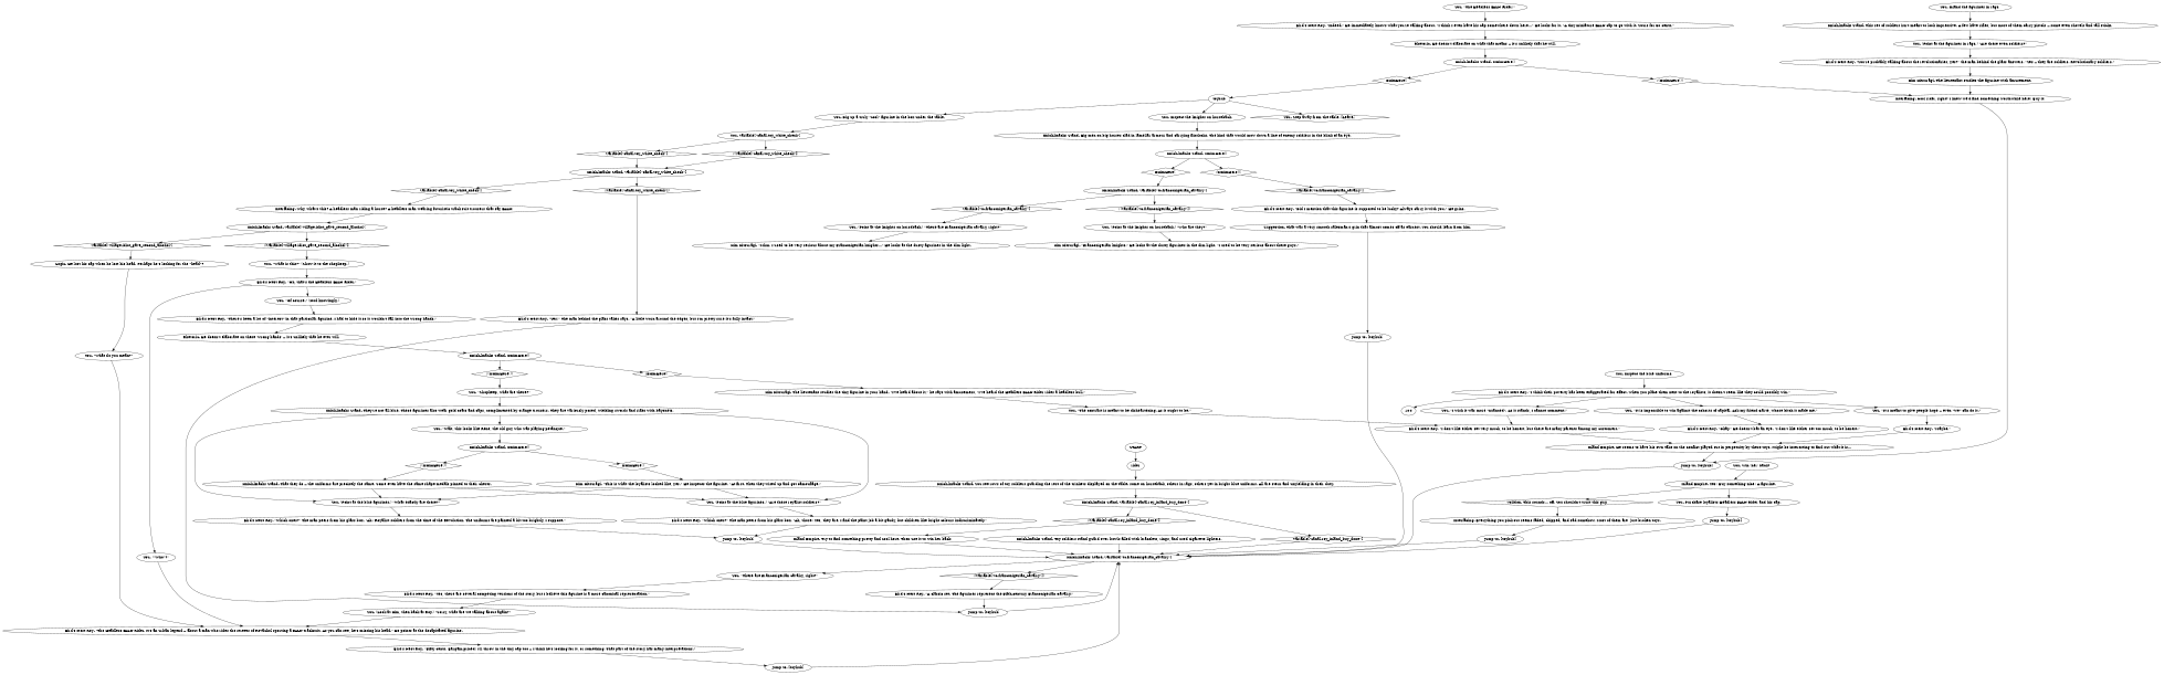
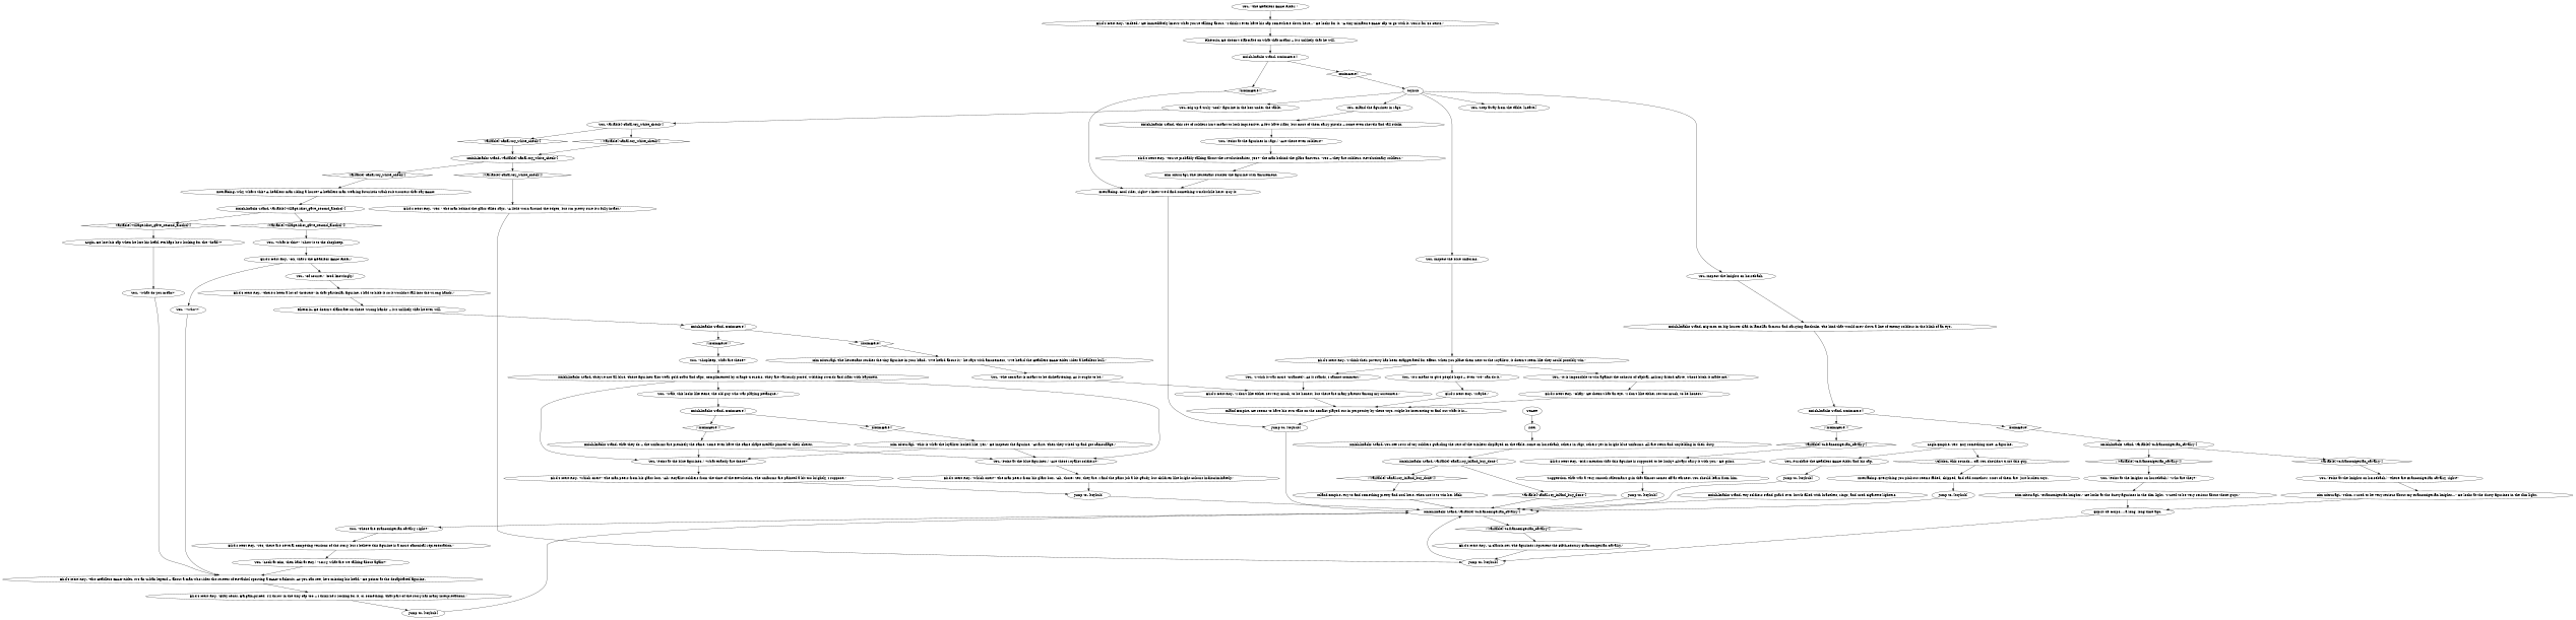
  digraph {
    fontname="DejaVu Serif"
    node [fontname="DejaVu Serif"]
    edge [fontname="DejaVu Serif"]
    n1 [label=START]
    n2 [label=rider]
    n3 [label="Knick-knacks Stand: You see rows of toy soldiers guarding the rest of the trinkets displayed on the table: some on horseback, others in rags, others yet in bright blue uniforms. All are stern and unyielding in their duty."]
    n4 [label="Knick-knacks Stand: Variable[\"canal.roy_inland_buy_done\"]"]
    n5 [label="Knick-knacks Stand: IsKimHere()"]
    n6 [label="IsKimHere()" shape=diamond]
    n7 [label="!(IsKimHere())" shape=diamond]
    n8 [label="Kim Kitsuragi: \"This is what the loyalists looked like, yes.\" He inspects the figurine. \"At first. Then they wised up and got camouflage.\""]
    n9 [label="Knick-knacks Stand: That they do -- the uniforms are precisely the same. Some even have the same shape medals pinned to their chests."]
    n10 [label="You: (Point at the blue figurines.) \"What exactly are these?\""]
    n11 [label="You: (Point at the blue figurines.) \"Are these royalist soldiers?\""]
    n12 [label="Bird's Nest Roy: \"Okay.\" He doesn't bat an eye. \"I don't like either set too much, to be honest.\""]
    n13 [label="Inland Empire: He seems to have his own take on the conflict played out in perpetuity by these toys. Might be interesting to find out what it is..."]
    n14 [label="Jump to: [toyhub]"]
    n15 [label="Rhetoric: He doesn't elaborate on these 'wrong hands' -- it's unlikely that he ever will."]
    n16 [label="Knick-knacks Stand: IsKimHere()"]
    n17 [label="IsKimHere()" shape=diamond]
    n18 [label="!(IsKimHere())" shape=diamond]
    n19 [label="You: \"Of course.\" (Nod knowingly.)"]
    n20 [label="Bird's Nest Roy: \"There's been a lot of *interest* in that particular figurine. I had to hide it so it wouldn't fall into the wrong hands.\""]
-   n21 [label="You: Step away from the table. [Leave.]" shape=diamond]
+   n21 [label="You: Step away from the table. [Leave.]"]
    n22 [label="Bird's Nest Roy: \"Which ones?\" The man peers from his glass box. \"Ah! Royalist soldiers from the time of the Revolution. The uniforms are painted a bit too brightly, I suppose.\""]
    n23 [label="Jump to: [toyhub]"]
    n24 [label="Jump to: [toyhub]"]
    n25 [label="Knick-knacks Stand: Variable[\"tc.franconigerian_cavalry\"]"]
    n26 [label="!(Variable[\"tc.franconigerian_cavalry\"])" shape=diamond]
    n27 [label="You: \"These are Franconigerian cavalry, right?\""]
    n28 [label="Bird's Nest Roy: \"Which ones?\" The man peers from his glass box. \"Ah, those! Yes, they are. I find the paint job a bit gaudy, but children like bright colours indiscriminately.\""]
    n29 [label="Knick-knacks Stand: Variable[\"tc.franconigerian_cavalry\"]"]
    n30 [label="Variable[\"tc.franconigerian_cavalry\"]" shape=diamond]
    n31 [label="!(Variable[\"tc.franconigerian_cavalry\"])" shape=diamond]
    n32 [label="You: (Point at the knights on horseback.) \"These are Franconigerian cavalry, right?\""]
    n33 [label="You: (Point at the knights on horseback.) \"Who are they?\""]
    n34 [label="Kim Kitsuragi: \"Mhm. I used to be very serious about my Franconigerian knights...\" He looks at the dusty figurines in the dim light."]
    n35 [label="Kim Kitsuragi: \"Franconigerian knights.\" He looks at the dusty figurines in the dim light. \"I used to be very serious about these guys.\""]
    n36 [label="You: Inspect the knights on horseback."]
    n37 [label="Knick-knacks Stand: Big men on big horses clad in lamellar armour and carrying flintlocks. The kind that would mow down a line of enemy soldiers in the blink of an eye."]
    n38 [label="Knick-knacks Stand: IsKimHere()"]
    n39 [label="IsKimHere()" shape=diamond]
    n40 [label="!(IsKimHere())" shape=diamond]
    n41 [label="Variable[\"tc.franconigerian_cavalry\"]" shape=diamond]
    n42 [label="Bird's Nest Roy: \"Did I mention that this figurine is supposed to be lucky? Always carry it with you.\" He grins."]
    n43 [label="Jump to: [toyhub]"]
    n44 [label="Bird's Nest Roy: \"Maybe.\""]
    n45 [label="Jump to: [toyhub]"]
    n46 [label="Inland Empire: Try to find something pretty and cool here. Then use it to win her back!"]
    n47 [label="Knick-knacks Stand: Variable[\"canal.toy_white_check\"]"]
    n48 [label="Variable[\"canal.toy_white_check\"]" shape=diamond]
    n49 [label="!(Variable[\"canal.toy_white_check\"])" shape=diamond]
    n50 [label="Interfacing: Why, what's this? A headless man riding a horse? A headless man wearing futuristic track suit trousers that say FALN!"]
    n51 [label="Bird's Nest Roy: \"Yes!\" The man behind the glass takes says. \"A little worn around the edges, but I'm pretty sure it's fully intact.\""]
    n52 [label="Knick-knacks Stand: Variable[\"village.idiot_gave_second_alcohol\"]"]
    n53 [label="You: \"*Who*?\""]
    n54 [label="Bird's Nest Roy: \"The Headless FALN Rider. It's an urban legend -- about a man who rides the streets of Revachol sporting a FALN tracksuit. As you can see, he's missing his head.\" He points at the decapitated figurine."]
    n55 [label="Bird's Nest Roy: \"Fifty cents. Bargain-priced! I'll throw in the tiny cap too -- I think he's looking for it, or something. That part of the story has many interpretations.\""]
    n56 [label="Variable[\"canal.roy_inland_buy_done\"]" shape=diamond]
    n57 [label="!(Variable[\"canal.roy_inland_buy_done\"])" shape=diamond]
    n58 [label="Jump to: [toyhub]"]
    n59 [label="Suggestion: That was a very smooth salesman's grin that almost comes off as earnest. You should learn from him."]
+   n60 [label="Esprit de Corps: ...a long, long time ago."]
    n61 [label="Bird's Nest Roy: \"Oh, that's the Headless FALN Rider.\""]
-   n62 [label="You: Purchase loyalists Headless FALN Rider and his cap."]
+   n62 [label="You: Purchase the Headless FALN Rider and his cap."]
    n63 [label="Jump to: [toyhub]"]
    n64 [label="Kim Kitsuragi: The lieutenant studies the tiny figurine in your hand. \"I've heard about it,\" he says with amusement, \"I've heard the Headless FALN Rider rides a headless bull.\""]
    n65 [label="You: \"The contrast is meant to be disheartening. As it ought to be.\""]
    n66 [label="Bird's Nest Roy: \"I don't like either set very much, to be honest, but there are many parents among my customers.\""]
    n67 [label="You: \"It is impossible to win against the cohorts of capital. Ask my friend Garte, whose bitch it made me.\""]
-   n68 [label="You: Win 'her' back?"]
-   n69 [label="Inland Empire: Yes! Buy something nice! A figurine."]
+   n69 [label="Logic Empire: Yes! Buy something nice! A figurine."]
    n70 [label="Volition: This sounds... off. You shouldn't trust this guy." shape=diamond]
    n71 [label="Interfacing: Everything you pick out seems faded, chipped, and sad somehow. Most of them are  just broken toys."]
    n72 [label="You: Inland the figurines in rags."]
    n73 [label="Knick-knacks Stand: This set of soldiers isn't meant to look impressive. A few have rifles, but most of them carry pistols -- some even shovels and tall sticks."]
    n74 [label="You: (Point at the figurines in rags.) \"Are these even soldiers?\""]
    n75 [label="You: \"It's meant to give people hope -- even *we* can do it.\""]
    n76 [label="Interfacing: Cool rider, right? I knew we'd find something worthwhile here! Buy it!"]
    n77 [label="You: \"Wait, this looks like René, the old guy who was playing petanque.\""]
    n78 [label="Rhetoric: He doesn't elaborate on what that means -- it's unlikely that he will."]
    n79 [label="Knick-knacks Stand: IsKimHere()"]
    n80 [label="IsKimHere()" shape=diamond]
    n81 [label="!(IsKimHere())" shape=diamond]
    n82 [label="You: \"What is this?\" (Show it to the shopkeep.)"]
    n83 [label="Bird's Nest Roy: \"Indeed.\" He immediately knows what you're talking about. \"I think I even have his cap somewhere down here...\" He looks for it. \"A tiny miniature FALN cap to go with it. Yours for 50 cents.\""]
    n84 [label="Variable[\"village.idiot_gave_second_alcohol\"]" shape=diamond]
    n85 [label="!(Variable[\"village.idiot_gave_second_alcohol\"])" shape=diamond]
    n86 [label="Logic: He lost his cap when he lost his head. Perhaps he's looking for the *head*?"]
    n87 [label="You: \"What do you mean?\""]
    n88 [label="You: Dig up a truly *cool* figurine in the box under the table."]
    n89 [label="You: Variable[\"canal.toy_white_check\"]"]
    n90 [label="Variable[\"canal.toy_white_check\"]" shape=diamond]
    n91 [label="!(Variable[\"canal.toy_white_check\"])" shape=diamond]
    n92 [label="Bird's Nest Roy: \"You're probably talking about the revolutionaries, yes?\" the man behind the glass answers. \"Yes -- they are soldiers. Revolutionary soldiers.\""]
    n93 [label="Kim Kitsuragi: The lieutenant studies the figurine with amusement."]
    n94 [label="You: (Look at Kim, then back at Roy.) \"Sorry, what are we talking about again?\""]
    n95 [label="You: \"Shopkeep, what are these?\""]
    n96 [label="Knick-knacks Stand: They're not all blue. These figurines also wear gold coats and caps, complimented by orange trousers. They are variously posed, wielding swords and rifles with bayonets."]
    n97 [label="You: \"I wish it was more *nuanced*. As it stands, I cannot comment.\""]
    n98 [label="Knick-knacks Stand: Toy soldiers stand guard over bowls filled with bracelets, rings, and used cigarette lighters."]
    n99 [label=toyhub]
    n100 [label="You: Inspect the blue uniforms."]
    n101 [label="Bird's Nest Roy: \"I think their poverty has been exaggerated for effect. When you place them next to the royalists, it doesn't seem like they could possibly win.\""]
-   104
    n103 [label="You: \"The Headless FALN Rider!\""]
    n104 [label="Bird's Nest Roy: \"A classic set. The figurines represent the Fifth-century Franconigerian Cavalry.\""]
    n105 [label="Bird's Nest Roy: \"Yes, there are several competing versions of the story, but I believe this figurine is a more canonical representation.\""]
    n1 -> n2
    n2 -> n3
    n3 -> n4
    n4 -> n56
    n4 -> n57
    n5 -> n6
    n5 -> n7
    n6 -> n8
    n7 -> n9
    n8 -> n10
    n8 -> n11
    n9 -> n10
    n9 -> n11
    n10 -> n22
    n11 -> n28
    n12 -> n13
    n13 -> n14
    n14 -> n25
    n15 -> n16
    n16 -> n17
    n16 -> n18
    n17 -> n64
    n18 -> n95
    n19 -> n20
    n20 -> n15
    n22 -> n23
    n23 -> n25
    n24 -> n25
    n25 -> n26
    n25 -> n27
    n26 -> n104
    n27 -> n105
    n28 -> n23
    n29 -> n30
    n29 -> n31
    n30 -> n32
    n31 -> n33
    n32 -> n34
    n33 -> n35
+   n34 -> n60
+   n35 -> n60
    n36 -> n37
    n37 -> n38
    n38 -> n39
    n38 -> n40
    n39 -> n29
    n40 -> n41
    n41 -> n42
    n42 -> n59
    n43 -> n25
    n44 -> n13
    n45 -> n25
    n46 -> n25
    n47 -> n48
    n47 -> n49
    n48 -> n50
    n49 -> n51
    n50 -> n52
    n51 -> n45
    n52 -> n84
    n52 -> n85
    n53 -> n54
    n54 -> n55
    n55 -> n58
    n56 -> n25
    n57 -> n46
    n58 -> n25
    n59 -> n43
+   n60 -> n45
    n61 -> n19
    n61 -> n53
    n62 -> n63
    n63 -> n25
    n64 -> n65
    n65 -> n66
    n66 -> n13
    n67 -> n12
-   n68 -> n69
    n69 -> n62
    n69 -> n70
    n70 -> n71
    n71 -> n24
    n72 -> n73
    n73 -> n74
    n74 -> n92
    n75 -> n44
    n76 -> n14
    n77 -> n5
    n78 -> n79
    n79 -> n80
    n79 -> n81
    n80 -> n99
    n81 -> n76
    n82 -> n61
    n83 -> n78
    n84 -> n86
    n85 -> n82
    n86 -> n87
    n87 -> n54
    n88 -> n89
    n89 -> n90
    n89 -> n91
    n90 -> n47
    n91 -> n47
    n92 -> n93
    n93 -> n76
    n94 -> n54
    n95 -> n96
    n96 -> n10
    n96 -> n11
    n96 -> n77
    n97 -> n66
    n98 -> n25
    n99 -> n21
    n99 -> n36
+   n99 -> n72
    n99 -> n88
+   n99 -> n100
    n100 -> n101
    n101 -> n67
    n101 -> n75
    n101 -> n97
-   n101 -> 104
    n103 -> n83
    n104 -> n45
    n105 -> n94
  }
